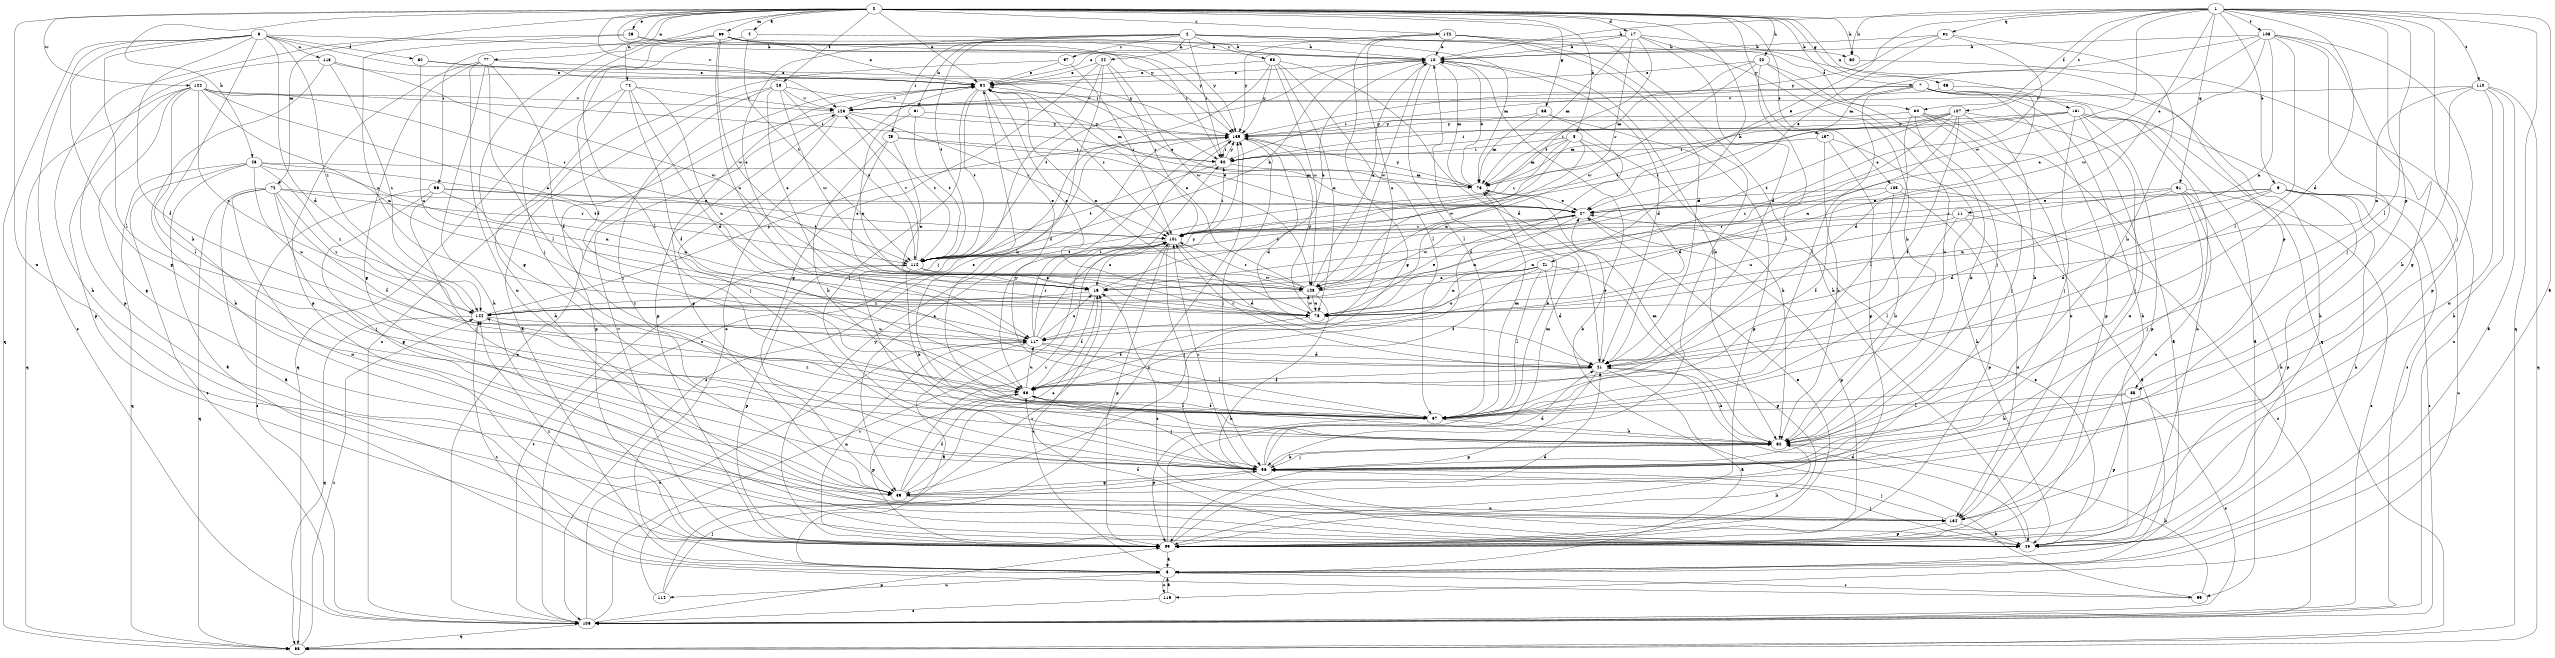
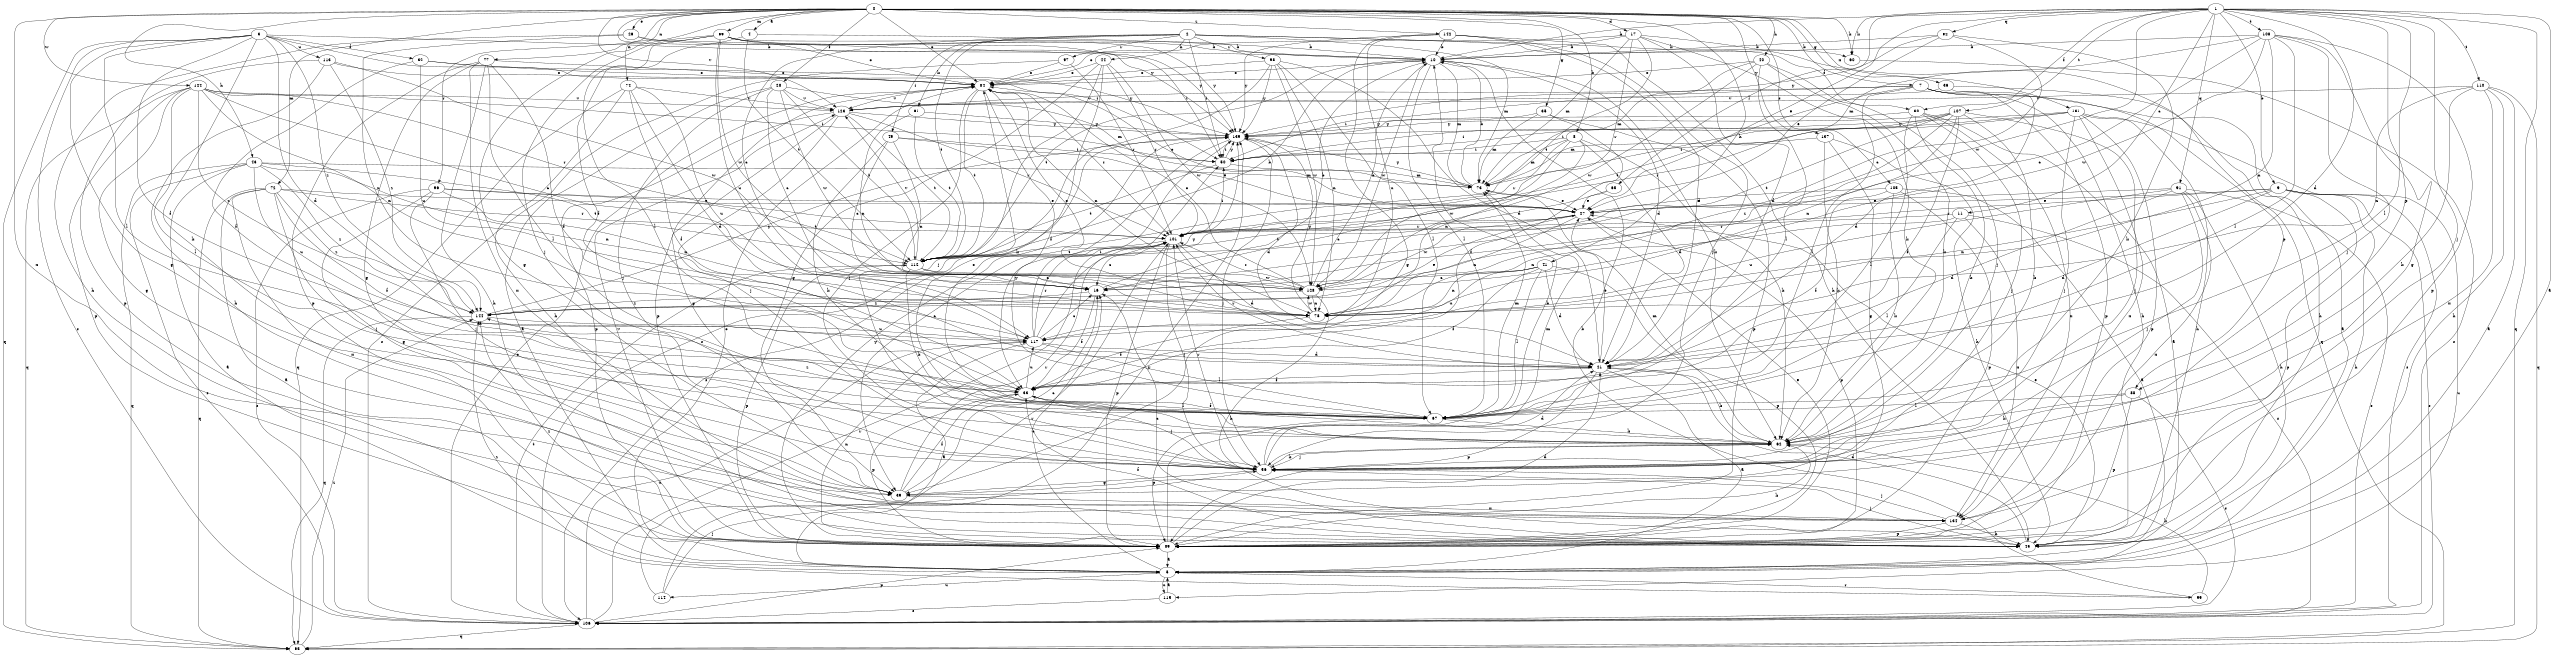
  strict digraph {
    0
    4
    7
    8
    17
    26
    28
    35
    36
    40
    41
    43
    60
    69
    72
    74
    77
    84
    96
    105
    123
    124
    131
    134
    137
    139
    142
    10
    112
    33
    5
    67
    88
    50
    45
    89
    21
    128
    73
    62
    78
    101
    95
    117
    56
    16
    106
    144
    39
    27
    1
    9
    11
    30
+   65
    91
    92
    107
    108
    110
    99
    114
    115
    2
    44
    49
    61
    97
    98
    3
    32
    113
    0 -> 4 [label=a]
    0 -> 7 [label=b]
    0 -> 8 [label=b]
    0 -> 17 [label=d]
    0 -> 26 [label=e]
    0 -> 28 [label=f]
    0 -> 35 [label=g]
    0 -> 36 [label=g]
    0 -> 40 [label=h]
    0 -> 41 [label=h]
    0 -> 43 [label=h]
    0 -> 60 [label=k]
    0 -> 69 [label=m]
    0 -> 72 [label=m]
    0 -> 74 [label=n]
    0 -> 77 [label=n]
    0 -> 84 [label=o]
    0 -> 96 [label=r]
    0 -> 105 [label=s]
    0 -> 123 [label=v]
    0 -> 124 [label=w]
    0 -> 131 [label=x]
    0 -> 134 [label=x]
    0 -> 137 [label=y]
    0 -> 139 [label=y]
    0 -> 142 [label=z]
    4 -> 10 [label=b]
    4 -> 112 [label=t]
    4 -> 33 [label=f]
    7 -> 123 [label=v]
    7 -> 112 [label=t]
-   7 -> 99 [label=a]
+   7 -> 5 [label=a]
    7 -> 67 [label=l]
    7 -> 88 [label=p]
    7 -> 50 [label=i]
    7 -> 45 [label=h]
    7 -> 89 [label=p]
    8 -> 50 [label=i]
    8 -> 21 [label=d]
    8 -> 128 [label=w]
    8 -> 73 [label=m]
    8 -> 62 [label=k]
    8 -> 78 [label=n]
    8 -> 101 [label=r]
    17 -> 84 [label=o]
    17 -> 10 [label=b]
    17 -> 112 [label=t]
    17 -> 21 [label=d]
    17 -> 73 [label=m]
    17 -> 62 [label=k]
    17 -> 101 [label=r]
    17 -> 95 [label=q]
    26 -> 139 [label=y]
    26 -> 10 [label=b]
    26 -> 45 [label=h]
    26 -> 117 [label=u]
    28 -> 123 [label=v]
    28 -> 112 [label=t]
    28 -> 5 [label=a]
    28 -> 128 [label=w]
    28 -> 73 [label=m]
    28 -> 56 [label=j]
    28 -> 16 [label=c]
    35 -> 139 [label=y]
    35 -> 33 [label=f]
    35 -> 89 [label=p]
    35 -> 73 [label=m]
    36 -> 123 [label=v]
    36 -> 45 [label=h]
    36 -> 21 [label=d]
    40 -> 84 [label=o]
    40 -> 67 [label=l]
    40 -> 128 [label=w]
    40 -> 73 [label=m]
    40 -> 62 [label=k]
    40 -> 56 [label=j]
    41 -> 33 [label=f]
    41 -> 67 [label=l]
    41 -> 89 [label=p]
    41 -> 21 [label=d]
    41 -> 78 [label=n]
    41 -> 117 [label=u]
    41 -> 16 [label=c]
    43 -> 112 [label=t]
    43 -> 5 [label=a]
    43 -> 73 [label=m]
    43 -> 78 [label=n]
    43 -> 95 [label=q]
    43 -> 117 [label=u]
    43 -> 106 [label=s]
    43 -> 144 [label=z]
    60 -> 106 [label=s]
    69 -> 84 [label=o]
    69 -> 139 [label=y]
    69 -> 10 [label=b]
    69 -> 67 [label=l]
    69 -> 50 [label=i]
    69 -> 128 [label=w]
    69 -> 117 [label=u]
    69 -> 56 [label=j]
    69 -> 39 [label=g]
    72 -> 134 [label=x]
    72 -> 33 [label=f]
    72 -> 5 [label=a]
    72 -> 101 [label=r]
    72 -> 95 [label=q]
    72 -> 56 [label=j]
    72 -> 144 [label=z]
    72 -> 27 [label=e]
    74 -> 123 [label=v]
    74 -> 33 [label=f]
    74 -> 45 [label=h]
    74 -> 21 [label=d]
    74 -> 95 [label=q]
    74 -> 117 [label=u]
    77 -> 84 [label=o]
    77 -> 134 [label=x]
    77 -> 33 [label=f]
    77 -> 67 [label=l]
    77 -> 45 [label=h]
    77 -> 89 [label=p]
    77 -> 39 [label=g]
    84 -> 123 [label=v]
    84 -> 112 [label=t]
    84 -> 33 [label=f]
    84 -> 89 [label=p]
    84 -> 78 [label=n]
    84 -> 101 [label=r]
    84 -> 56 [label=j]
    96 -> 112 [label=t]
    96 -> 78 [label=n]
    96 -> 56 [label=j]
    96 -> 106 [label=s]
    96 -> 39 [label=g]
    96 -> 27 [label=e]
    105 -> 33 [label=f]
    105 -> 5 [label=a]
    105 -> 89 [label=p]
    105 -> 62 [label=k]
    105 -> 27 [label=e]
    123 -> 139 [label=y]
    123 -> 112 [label=t]
    123 -> 89 [label=p]
    123 -> 101 [label=r]
    123 -> 56 [label=j]
    123 -> 39 [label=g]
    124 -> 123 [label=v]
    124 -> 67 [label=l]
    124 -> 50 [label=i]
    124 -> 89 [label=p]
    124 -> 78 [label=n]
    124 -> 101 [label=r]
    124 -> 95 [label=q]
    124 -> 16 [label=c]
    124 -> 144 [label=z]
    124 -> 39 [label=g]
    131 -> 134 [label=x]
    131 -> 139 [label=y]
    131 -> 50 [label=i]
    131 -> 45 [label=h]
    131 -> 89 [label=p]
    131 -> 73 [label=m]
    131 -> 56 [label=j]
    131 -> 106 [label=s]
    134 -> 45 [label=h]
    134 -> 89 [label=p]
    134 -> 56 [label=j]
    137 -> 50 [label=i]
    137 -> 45 [label=h]
    137 -> 62 [label=k]
    137 -> 39 [label=g]
    139 -> 50 [label=i]
    139 -> 21 [label=d]
    139 -> 56 [label=j]
    139 -> 106 [label=s]
    139 -> 39 [label=c]
    142 -> 139 [label=y]
    142 -> 10 [label=b]
    142 -> 45 [label=h]
    142 -> 21 [label=d]
    142 -> 117 [label=u]
    142 -> 56 [label=j]
    142 -> 39 [label=g]
    10 -> 84 [label=o]
    10 -> 112 [label=t]
    10 -> 67 [label=l]
    10 -> 21 [label=d]
    10 -> 128 [label=w]
    10 -> 73 [label=m]
    10 -> 62 [label=k]
    112 -> 123 [label=v]
    112 -> 10 [label=b]
    112 -> 89 [label=p]
    112 -> 128 [label=w]
    112 -> 62 [label=k]
    112 -> 16 [label=c]
    33 -> 67 [label=l]
    33 -> 89 [label=p]
    33 -> 117 [label=u]
    33 -> 56 [label=j]
    5 -> 84 [label=o]
    5 -> 16 [label=c]
    5 -> 99 [label=r]
    5 -> 114 [label=u]
    5 -> 115 [label=u]
    67 -> 139 [label=y]
    67 -> 33 [label=f]
    67 -> 89 [label=p]
    67 -> 73 [label=m]
    67 -> 62 [label=k]
    67 -> 144 [label=z]
    88 -> 67 [label=l]
    88 -> 89 [label=p]
    88 -> 62 [label=k]
    88 -> 106 [label=s]
    50 -> 139 [label=y]
    50 -> 112 [label=t]
    50 -> 73 [label=m]
    45 -> 33 [label=f]
    45 -> 21 [label=d]
    45 -> 56 [label=j]
    45 -> 16 [label=c]
    45 -> 27 [label=e]
    89 -> 123 [label=v]
    89 -> 139 [label=y]
    89 -> 10 [label=b]
    89 -> 5 [label=a]
    89 -> 21 [label=d]
    89 -> 62 [label=k]
    89 -> 144 [label=z]
    89 -> 27 [label=e]
    21 -> 33 [label=f]
    21 -> 5 [label=a]
    21 -> 89 [label=p]
    21 -> 62 [label=k]
    21 -> 101 [label=r]
    21 -> 27 [label=e]
    128 -> 84 [label=o]
    128 -> 10 [label=b]
    128 -> 45 [label=h]
    128 -> 78 [label=n]
    128 -> 101 [label=r]
    128 -> 144 [label=z]
    73 -> 139 [label=y]
    73 -> 10 [label=b]
    73 -> 27 [label=e]
    62 -> 84 [label=o]
    62 -> 73 [label=m]
    62 -> 56 [label=j]
    78 -> 84 [label=o]
    78 -> 139 [label=y]
    78 -> 33 [label=f]
    78 -> 128 [label=w]
    101 -> 112 [label=t]
    101 -> 50 [label=i]
    101 -> 89 [label=p]
    101 -> 21 [label=d]
    101 -> 56 [label=j]
    101 -> 16 [label=c]
    95 -> 144 [label=z]
    117 -> 139 [label=y]
    117 -> 5 [label=a]
    117 -> 67 [label=l]
    117 -> 50 [label=i]
    117 -> 89 [label=n]
    117 -> 21 [label=d]
    117 -> 101 [label=r]
    117 -> 16 [label=c]
    56 -> 21 [label=d]
    56 -> 73 [label=m]
    56 -> 62 [label=k]
    56 -> 101 [label=r]
    56 -> 39 [label=g]
    16 -> 10 [label=b]
    16 -> 33 [label=f]
    16 -> 144 [label=z]
    106 -> 84 [label=o]
    106 -> 112 [label=t]
    106 -> 89 [label=p]
    106 -> 101 [label=r]
    106 -> 95 [label=q]
    106 -> 117 [label=u]
    144 -> 139 [label=y]
    144 -> 95 [label=q]
    144 -> 117 [label=u]
    144 -> 27 [label=e]
    39 -> 134 [label=x]
    39 -> 33 [label=f]
    39 -> 101 [label=r]
    39 -> 16 [label=c]
    27 -> 84 [label=o]
    27 -> 112 [label=t]
    27 -> 89 [label=p]
    27 -> 128 [label=w]
    27 -> 78 [label=n]
    27 -> 101 [label=r]
    1 -> 60 [label=k]
    1 -> 10 [label=b]
    1 -> 5 [label=a]
    1 -> 67 [label=l]
    1 -> 88 [label=p]
    1 -> 21 [label=d]
    1 -> 128 [label=w]
    1 -> 95 [label=q]
    1 -> 56 [label=j]
    1 -> 27 [label=e]
    1 -> 9 [label=b]
    1 -> 11 [label=c]
    1 -> 30 [label=f]
+   1 -> 65 [label=l]
    1 -> 91 [label=q]
    1 -> 92 [label=q]
    1 -> 107 [label=t]
    1 -> 108 [label=t]
    1 -> 110 [label=t]
    9 -> 45 [label=h]
    9 -> 89 [label=p]
    9 -> 21 [label=d]
    9 -> 78 [label=n]
    9 -> 101 [label=r]
    9 -> 106 [label=s]
    9 -> 27 [label=e]
    9 -> 115 [label=u]
    11 -> 134 [label=x]
    11 -> 67 [label=l]
    11 -> 78 [label=n]
    11 -> 101 [label=r]
    11 -> 106 [label=s]
    30 -> 134 [label=x]
    30 -> 139 [label=y]
    30 -> 5 [label=a]
    30 -> 67 [label=l]
    30 -> 62 [label=k]
    30 -> 56 [label=j]
+   65 -> 16 [label=c]
+   65 -> 27 [label=e]
    91 -> 134 [label=x]
    91 -> 45 [label=h]
    91 -> 21 [label=d]
    91 -> 117 [label=u]
    91 -> 56 [label=j]
    91 -> 106 [label=s]
    91 -> 27 [label=e]
    92 -> 139 [label=y]
    92 -> 10 [label=b]
    92 -> 62 [label=k]
    92 -> 16 [label=c]
    92 -> 27 [label=e]
    107 -> 139 [label=y]
    107 -> 112 [label=t]
    107 -> 33 [label=f]
    107 -> 50 [label=i]
    107 -> 62 [label=k]
    107 -> 78 [label=n]
    107 -> 101 [label=r]
    107 -> 56 [label=j]
    107 -> 144 [label=z]
    108 -> 10 [label=b]
    108 -> 67 [label=l]
    108 -> 89 [label=p]
    108 -> 128 [label=w]
    108 -> 73 [label=m]
    108 -> 78 [label=n]
    108 -> 56 [label=j]
    108 -> 16 [label=c]
    108 -> 39 [label=g]
    110 -> 123 [label=v]
    110 -> 134 [label=x]
    110 -> 5 [label=a]
    110 -> 45 [label=h]
    110 -> 62 [label=k]
    110 -> 78 [label=n]
    110 -> 95 [label=q]
    99 -> 10 [label=b]
    99 -> 62 [label=k]
    99 -> 144 [label=z]
    114 -> 139 [label=y]
    114 -> 101 [label=r]
    114 -> 56 [label=j]
    115 -> 5 [label=a]
    115 -> 106 [label=s]
    2 -> 60 [label=k]
    2 -> 112 [label=t]
    2 -> 50 [label=i]
    2 -> 73 [label=m]
    2 -> 16 [label=c]
    2 -> 30 [label=f]
    2 -> 44 [label=h]
    2 -> 49 [label=i]
    2 -> 61 [label=k]
    2 -> 97 [label=r]
    2 -> 98 [label=r]
    44 -> 84 [label=o]
    44 -> 128 [label=w]
    44 -> 62 [label=k]
    44 -> 101 [label=r]
    44 -> 56 [label=j]
    44 -> 39 [label=g]
    49 -> 50 [label=i]
    49 -> 62 [label=k]
    49 -> 78 [label=n]
    49 -> 16 [label=c]
    49 -> 27 [label=e]
    61 -> 139 [label=y]
    61 -> 112 [label=t]
    61 -> 78 [label=n]
    97 -> 84 [label=o]
    97 -> 101 [label=r]
    97 -> 106 [label=s]
    98 -> 84 [label=o]
    98 -> 139 [label=y]
    98 -> 67 [label=l]
    98 -> 21 [label=d]
    98 -> 128 [label=w]
    98 -> 78 [label=n]
    98 -> 106 [label=s]
    3 -> 10 [label=b]
    3 -> 33 [label=f]
    3 -> 67 [label=l]
    3 -> 50 [label=i]
    3 -> 21 [label=d]
    3 -> 62 [label=k]
    3 -> 95 [label=q]
    3 -> 106 [label=s]
    3 -> 144 [label=z]
    3 -> 39 [label=g]
    3 -> 32 [label=f]
    3 -> 113 [label=u]
    32 -> 84 [label=o]
    32 -> 139 [label=y]
+   32 -> 33 [label=f]
    32 -> 117 [label=u]
    113 -> 84 [label=o]
    113 -> 45 [label=h]
    113 -> 89 [label=p]
    113 -> 128 [label=w]
    113 -> 144 [label=z]
  }
